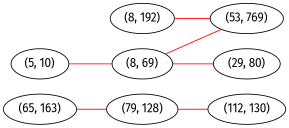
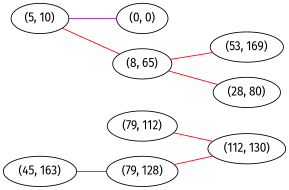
  graph {
    fontname="Fira Sans"
    rankdir=LR
    node [fontname="Fira Sans"]
    edge [color=red fontname="Fira Sans" weight=1]
+   "(79, 112)"
    "(112, 130)"
    n3 [label="(79, 128)"]
-   "(65, 163)"
-   "(8, 192)"
-   "(53, 169)" [label="(53, 769)"]
+   "(65, 163)" [label="(45, 163)"]
+   "(53, 169)"
    n7 [label="(5, 10)"]
-   "(8, 69)"
-   "(29, 80)"
+   "(0, 0)"
+   "(8, 69)" [label="(8, 65)"]
+   "(29, 80)" [label="(28, 80)"]
+   "(79, 112)" -- "(112, 130)"
    n3 -- "(112, 130)"
    "(65, 163)" -- n3
-   "(8, 192)" -- "(53, 169)"
+   n7 -- "(0, 0)" [color=purple weight=4]
    n7 -- "(8, 69)"
    "(8, 69)" -- "(53, 169)"
    "(8, 69)" -- "(29, 80)"
  }
